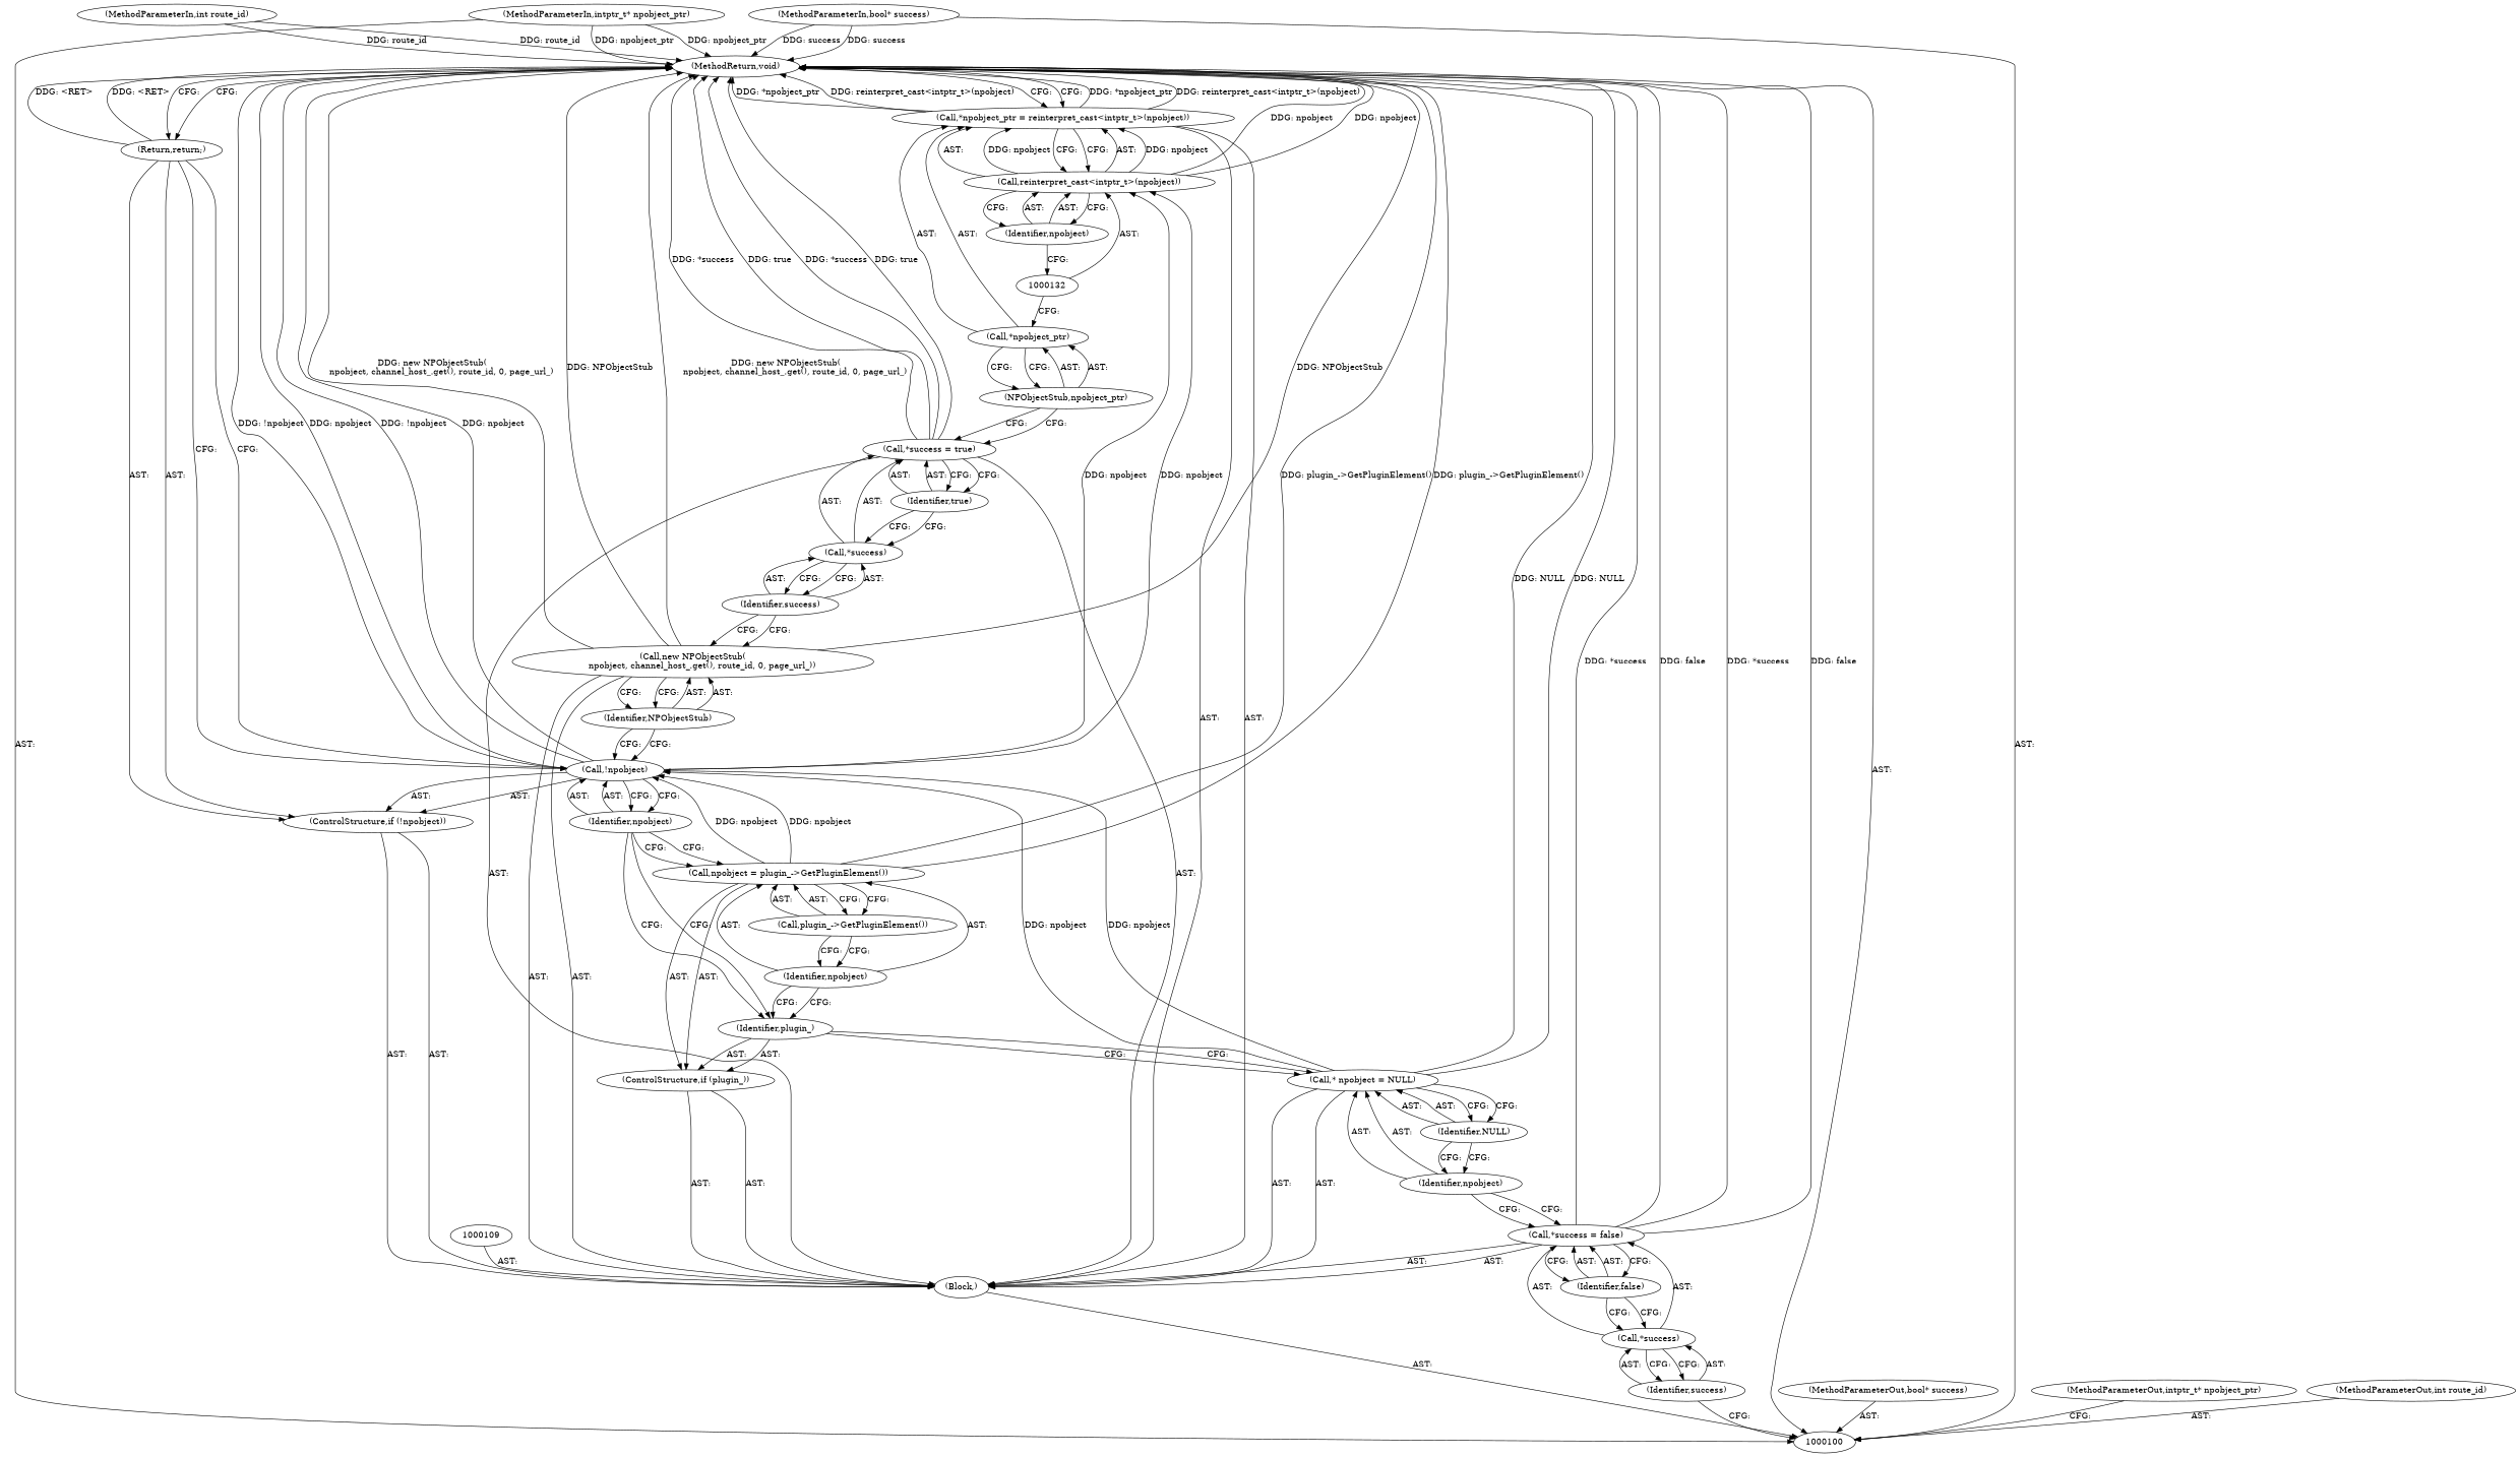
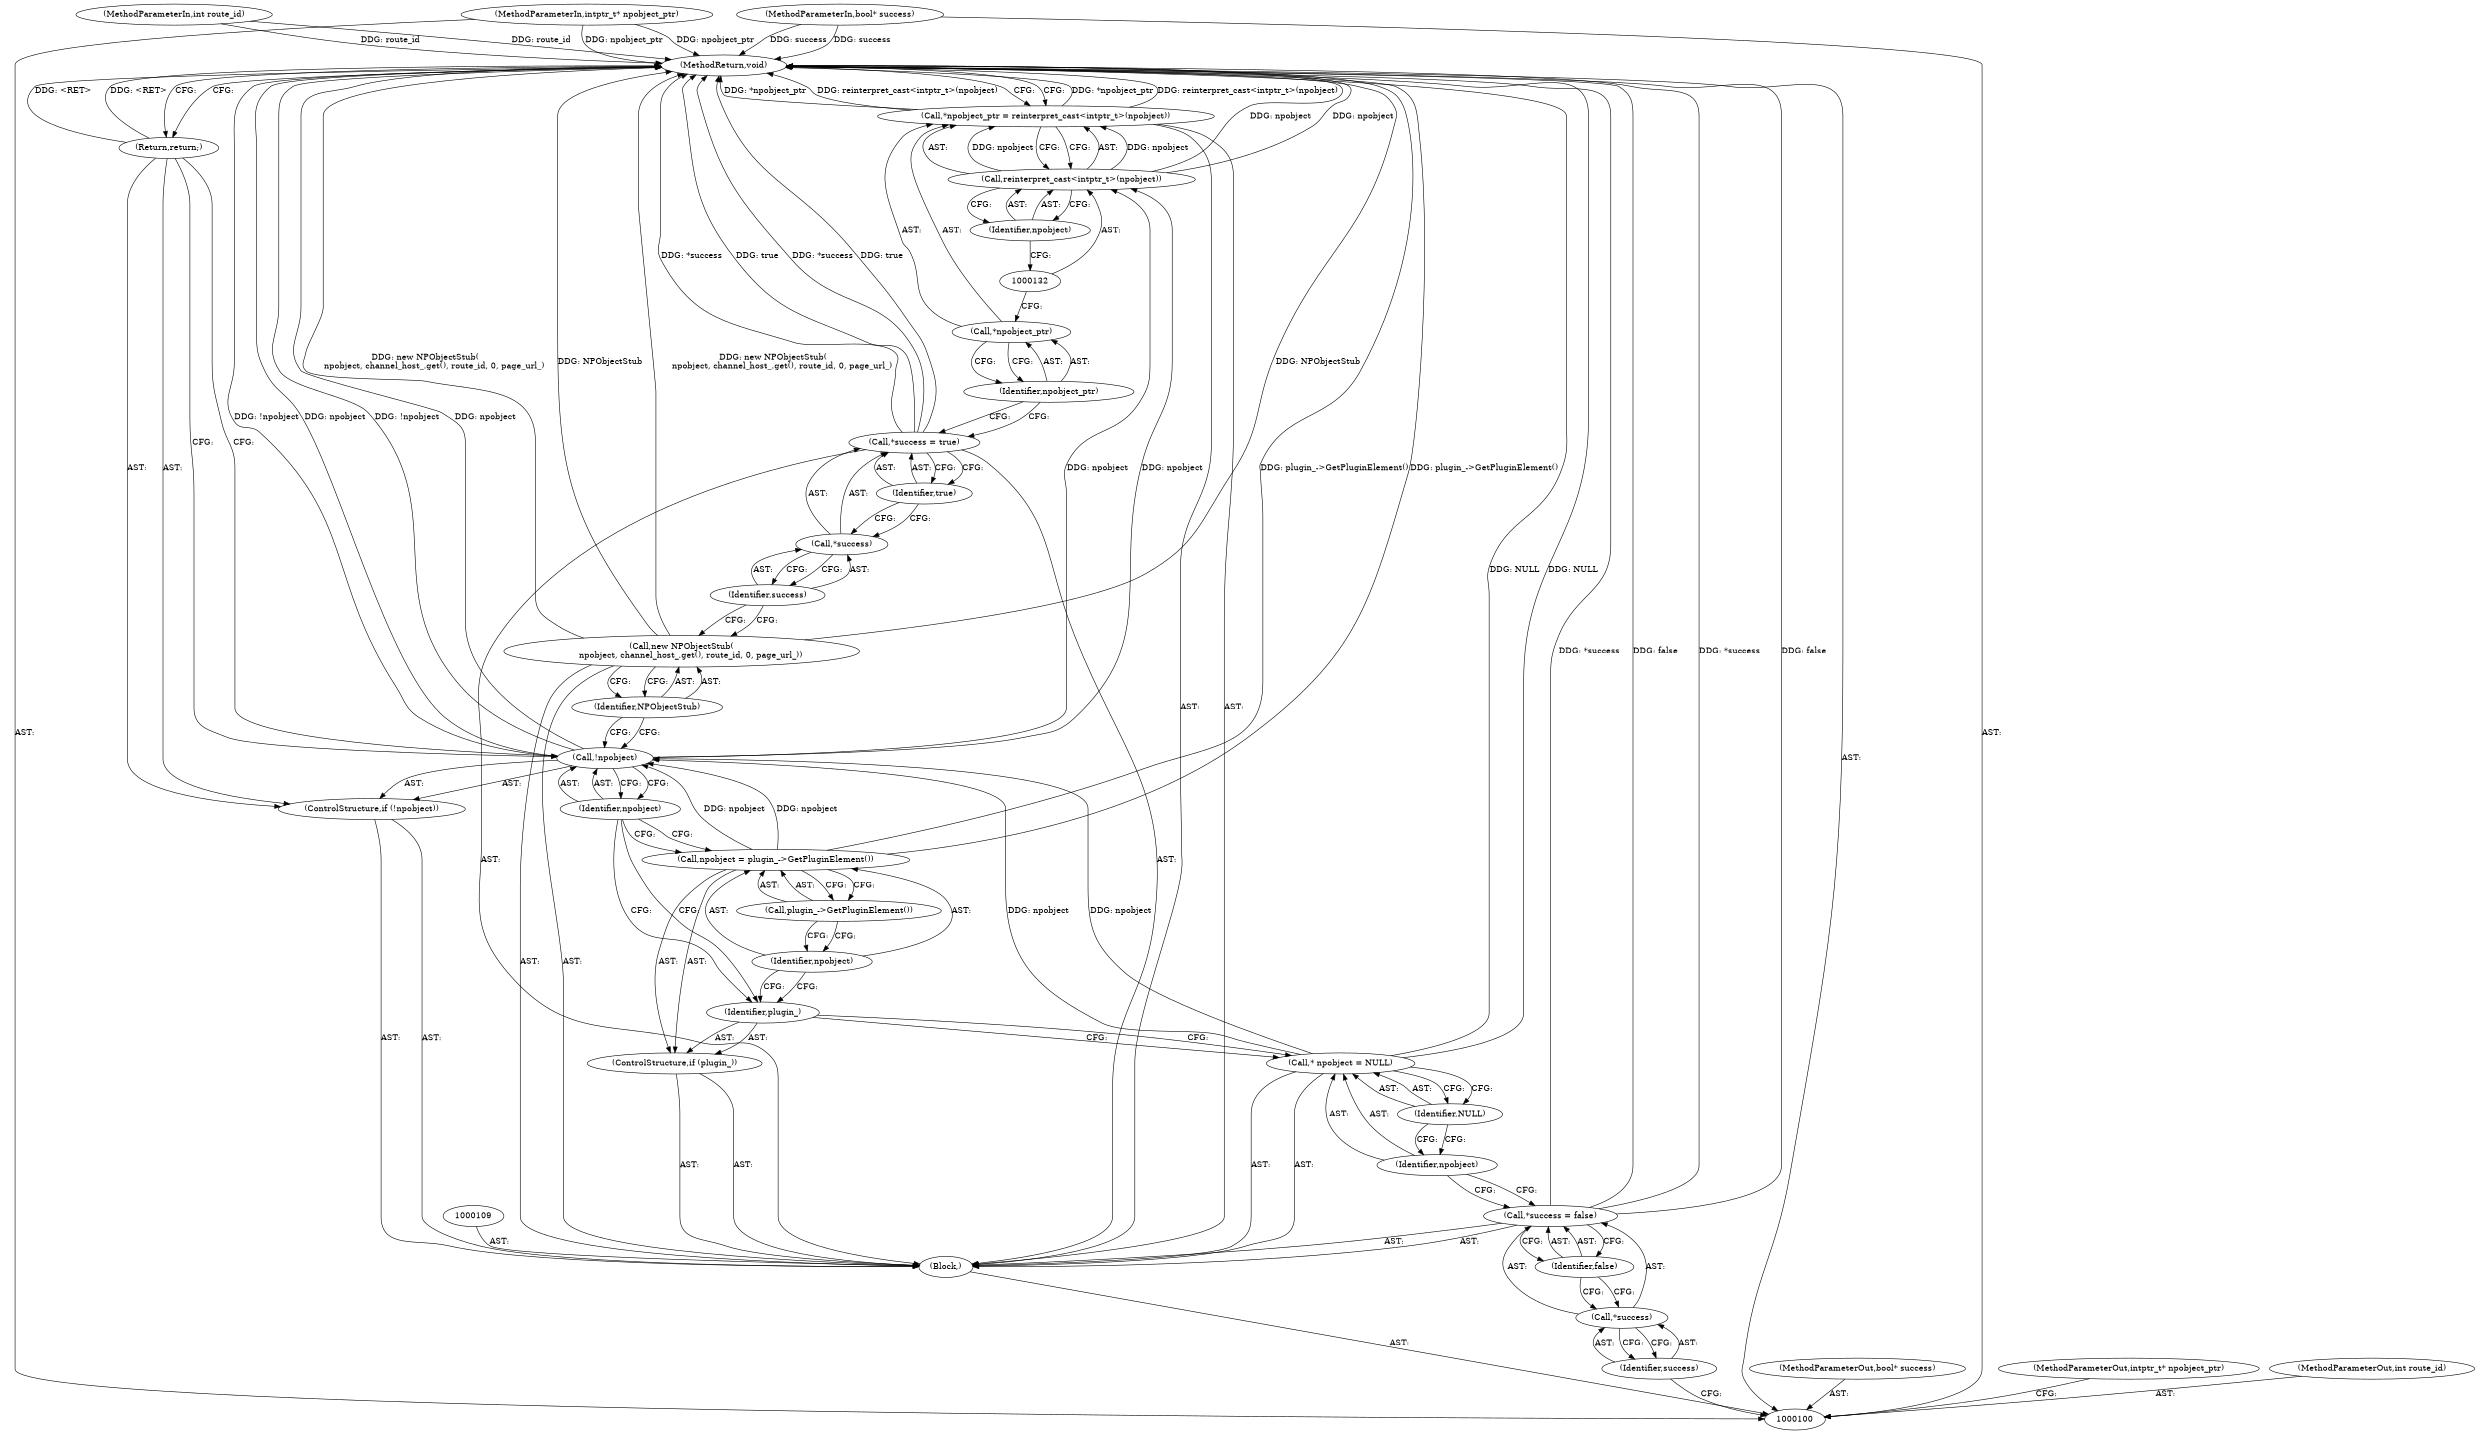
  digraph {
    n1 [label="(MethodReturn,void)"]
    n2 [label="(Call,*npobject_ptr = reinterpret_cast<intptr_t>(npobject))"]
    n3 [label="(Return,return;)"]
    1000100
    n5 [label="(Block,)"]
    n6 [label="(Call,reinterpret_cast<intptr_t>(npobject))"]
    n7 [label="(Call,!npobject)"]
    n8 [label="(ControlStructure,if (!npobject))"]
    n9 [label="(Call,new NPObjectStub(\n       npobject, channel_host_.get(), route_id, 0, page_url_))"]
    n10 [label="(Identifier,NPObjectStub)"]
    n11 [label="(Identifier,npobject)"]
    n12 [label="(Identifier,true)"]
    n13 [label="(Call,*success = true)"]
    n14 [label="(Call,*success)"]
    n15 [label="(Identifier,success)"]
    n16 [label="(Identifier,npobject)"]
    1000132
    n18 [label="(Call,*npobject_ptr)"]
-   n19 [label="(NPObjectStub,npobject_ptr)"]
+   n19 [label="(Identifier,npobject_ptr)"]
    n20 [label="(MethodParameterIn,bool* success)"]
    n21 [label="(MethodParameterOut,bool* success)"]
    n22 [label="(MethodParameterIn,intptr_t* npobject_ptr)"]
    n23 [label="(MethodParameterOut,intptr_t* npobject_ptr)"]
    n24 [label="(MethodParameterIn,int route_id)"]
    n25 [label="(MethodParameterOut,int route_id)"]
    n26 [label="(Identifier,false)"]
    n27 [label="(Call,*success = false)"]
    n28 [label="(Call,*success)"]
    n29 [label="(Identifier,success)"]
    n30 [label="(Call,* npobject = NULL)"]
    n31 [label="(Identifier,NULL)"]
    n32 [label="(Identifier,npobject)"]
    n33 [label="(ControlStructure,if (plugin_))"]
    n34 [label="(Identifier,plugin_)"]
    n35 [label="(Call,plugin_->GetPluginElement())"]
    n36 [label="(Call,npobject = plugin_->GetPluginElement())"]
    n37 [label="(Identifier,npobject)"]
    1000109
    n1 -> n2 [label="CFG: "]
    n1 -> n2 [label="CFG: "]
    n1 -> n3 [label="CFG: "]
    n1 -> n3 [label="CFG: "]
    n1 -> 1000100 [label="AST: "]
    n2 -> n1 [label="DDG: *npobject_ptr"]
    n2 -> n1 [label="DDG: reinterpret_cast<intptr_t>(npobject)"]
    n2 -> n1 [label="DDG: *npobject_ptr"]
    n2 -> n1 [label="DDG: reinterpret_cast<intptr_t>(npobject)"]
    n2 -> n5 [label="AST: "]
    n2 -> n5 [label="AST: "]
    n2 -> n6 [label="CFG: "]
    n2 -> n6 [label="CFG: "]
    n3 -> n1 [label="DDG: <RET>"]
    n3 -> n1 [label="DDG: <RET>"]
    n3 -> n7 [label="CFG: "]
    n3 -> n7 [label="CFG: "]
    n3 -> n8 [label="AST: "]
    n3 -> n8 [label="AST: "]
    n5 -> 1000100 [label="AST: "]
    n6 -> n1 [label="DDG: npobject"]
    n6 -> n1 [label="DDG: npobject"]
    n6 -> n2 [label="AST: "]
    n6 -> n2 [label="DDG: npobject"]
    n6 -> n2 [label="AST: "]
    n6 -> n2 [label="DDG: npobject"]
    n6 -> n16 [label="CFG: "]
    n6 -> n16 [label="CFG: "]
    n7 -> n1 [label="DDG: !npobject"]
    n7 -> n1 [label="DDG: npobject"]
    n7 -> n1 [label="DDG: !npobject"]
    n7 -> n1 [label="DDG: npobject"]
    n7 -> n6 [label="DDG: npobject"]
    n7 -> n6 [label="DDG: npobject"]
    n7 -> n8 [label="AST: "]
    n7 -> n8 [label="AST: "]
    n7 -> n11 [label="CFG: "]
    n7 -> n11 [label="CFG: "]
    n8 -> n5 [label="AST: "]
    n8 -> n5 [label="AST: "]
    n9 -> n1 [label="DDG: NPObjectStub"]
    n9 -> n1 [label="DDG: new NPObjectStub(\n       npobject, channel_host_.get(), route_id, 0, page_url_)"]
    n9 -> n1 [label="DDG: NPObjectStub"]
    n9 -> n1 [label="DDG: new NPObjectStub(\n       npobject, channel_host_.get(), route_id, 0, page_url_)"]
    n9 -> n5 [label="AST: "]
    n9 -> n5 [label="AST: "]
    n9 -> n10 [label="CFG: "]
    n9 -> n10 [label="CFG: "]
    n10 -> n7 [label="CFG: "]
    n10 -> n7 [label="CFG: "]
    n10 -> n9 [label="AST: "]
    n10 -> n9 [label="AST: "]
    n11 -> n7 [label="AST: "]
    n11 -> n7 [label="AST: "]
    n11 -> n34 [label="CFG: "]
    n11 -> n34 [label="CFG: "]
    n11 -> n36 [label="CFG: "]
    n11 -> n36 [label="CFG: "]
    n12 -> n13 [label="AST: "]
    n12 -> n13 [label="AST: "]
    n12 -> n14 [label="CFG: "]
    n12 -> n14 [label="CFG: "]
    n13 -> n1 [label="DDG: *success"]
    n13 -> n1 [label="DDG: true"]
    n13 -> n1 [label="DDG: *success"]
    n13 -> n1 [label="DDG: true"]
    n13 -> n5 [label="AST: "]
    n13 -> n5 [label="AST: "]
    n13 -> n12 [label="CFG: "]
    n13 -> n12 [label="CFG: "]
    n14 -> n13 [label="AST: "]
    n14 -> n13 [label="AST: "]
    n14 -> n15 [label="CFG: "]
    n14 -> n15 [label="CFG: "]
    n15 -> n9 [label="CFG: "]
    n15 -> n9 [label="CFG: "]
    n15 -> n14 [label="AST: "]
    n15 -> n14 [label="AST: "]
    n16 -> n6 [label="AST: "]
    n16 -> n6 [label="AST: "]
    n16 -> 1000132 [label="CFG: "]
    1000132 -> n6 [label="AST: "]
    1000132 -> n18 [label="CFG: "]
    n18 -> n2 [label="AST: "]
    n18 -> n2 [label="AST: "]
    n18 -> n19 [label="CFG: "]
    n18 -> n19 [label="CFG: "]
    n19 -> n13 [label="CFG: "]
    n19 -> n13 [label="CFG: "]
    n19 -> n18 [label="AST: "]
    n19 -> n18 [label="AST: "]
    n20 -> n1 [label="DDG: success"]
    n20 -> n1 [label="DDG: success"]
    n20 -> 1000100 [label="AST: "]
    n21 -> 1000100 [label="AST: "]
    n22 -> n1 [label="DDG: npobject_ptr"]
    n22 -> n1 [label="DDG: npobject_ptr"]
    n22 -> 1000100 [label="AST: "]
    n23 -> 1000100 [label="CFG: "]
    n24 -> n1 [label="DDG: route_id"]
    n24 -> n1 [label="DDG: route_id"]
    n25 -> 1000100 [label="AST: "]
    n26 -> n27 [label="AST: "]
    n26 -> n27 [label="AST: "]
    n26 -> n28 [label="CFG: "]
    n26 -> n28 [label="CFG: "]
    n27 -> n1 [label="DDG: false"]
    n27 -> n1 [label="DDG: *success"]
    n27 -> n1 [label="DDG: false"]
    n27 -> n1 [label="DDG: *success"]
    n27 -> n5 [label="AST: "]
    n27 -> n5 [label="AST: "]
    n27 -> n26 [label="CFG: "]
    n27 -> n26 [label="CFG: "]
    n28 -> n27 [label="AST: "]
    n28 -> n27 [label="AST: "]
    n28 -> n29 [label="CFG: "]
    n28 -> n29 [label="CFG: "]
    n29 -> 1000100 [label="CFG: "]
    n29 -> n28 [label="AST: "]
    n29 -> n28 [label="AST: "]
    n30 -> n1 [label="DDG: NULL"]
    n30 -> n1 [label="DDG: NULL"]
    n30 -> n5 [label="AST: "]
    n30 -> n5 [label="AST: "]
    n30 -> n7 [label="DDG: npobject"]
    n30 -> n7 [label="DDG: npobject"]
    n30 -> n31 [label="CFG: "]
    n30 -> n31 [label="CFG: "]
    n31 -> n30 [label="AST: "]
    n31 -> n30 [label="AST: "]
    n31 -> n32 [label="CFG: "]
    n31 -> n32 [label="CFG: "]
    n32 -> n27 [label="CFG: "]
    n32 -> n27 [label="CFG: "]
    n32 -> n30 [label="AST: "]
    n32 -> n30 [label="AST: "]
    n33 -> n5 [label="AST: "]
    n33 -> n5 [label="AST: "]
    n34 -> n30 [label="CFG: "]
    n34 -> n30 [label="CFG: "]
    n34 -> n33 [label="AST: "]
    n34 -> n33 [label="AST: "]
    n35 -> n36 [label="AST: "]
    n35 -> n36 [label="AST: "]
    n35 -> n37 [label="CFG: "]
    n35 -> n37 [label="CFG: "]
    n36 -> n1 [label="DDG: plugin_->GetPluginElement()"]
    n36 -> n1 [label="DDG: plugin_->GetPluginElement()"]
    n36 -> n7 [label="DDG: npobject"]
    n36 -> n7 [label="DDG: npobject"]
    n36 -> n33 [label="AST: "]
    n36 -> n33 [label="AST: "]
    n36 -> n35 [label="CFG: "]
    n36 -> n35 [label="CFG: "]
    n37 -> n34 [label="CFG: "]
    n37 -> n34 [label="CFG: "]
    n37 -> n36 [label="AST: "]
    n37 -> n36 [label="AST: "]
    1000109 -> n5 [label="AST: "]
  }
